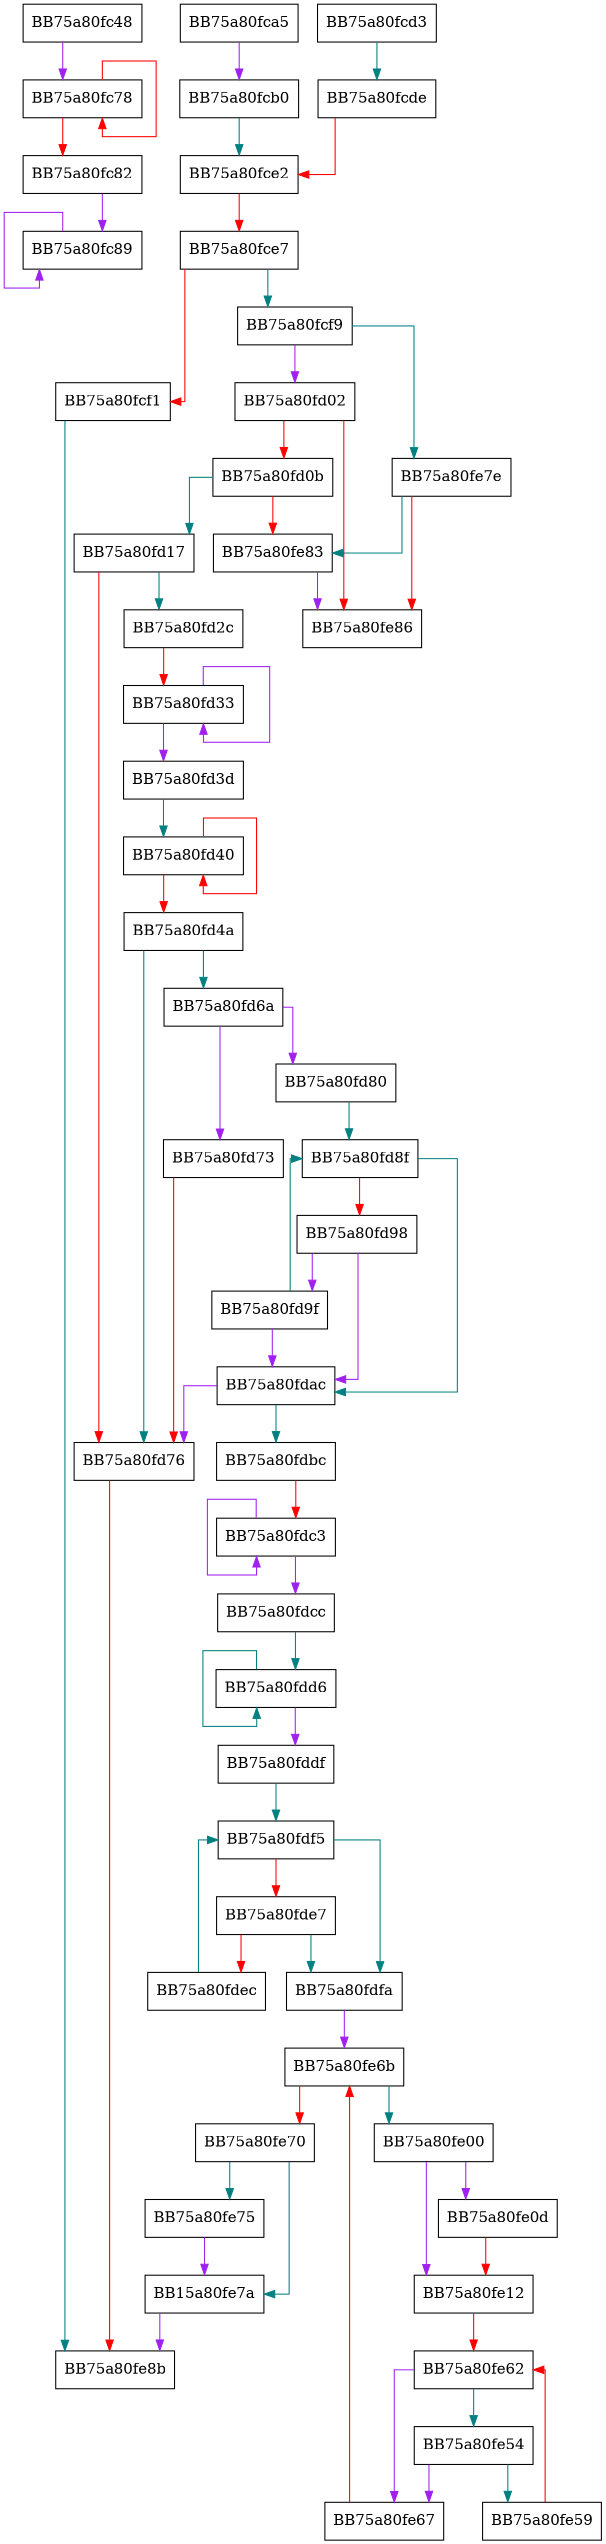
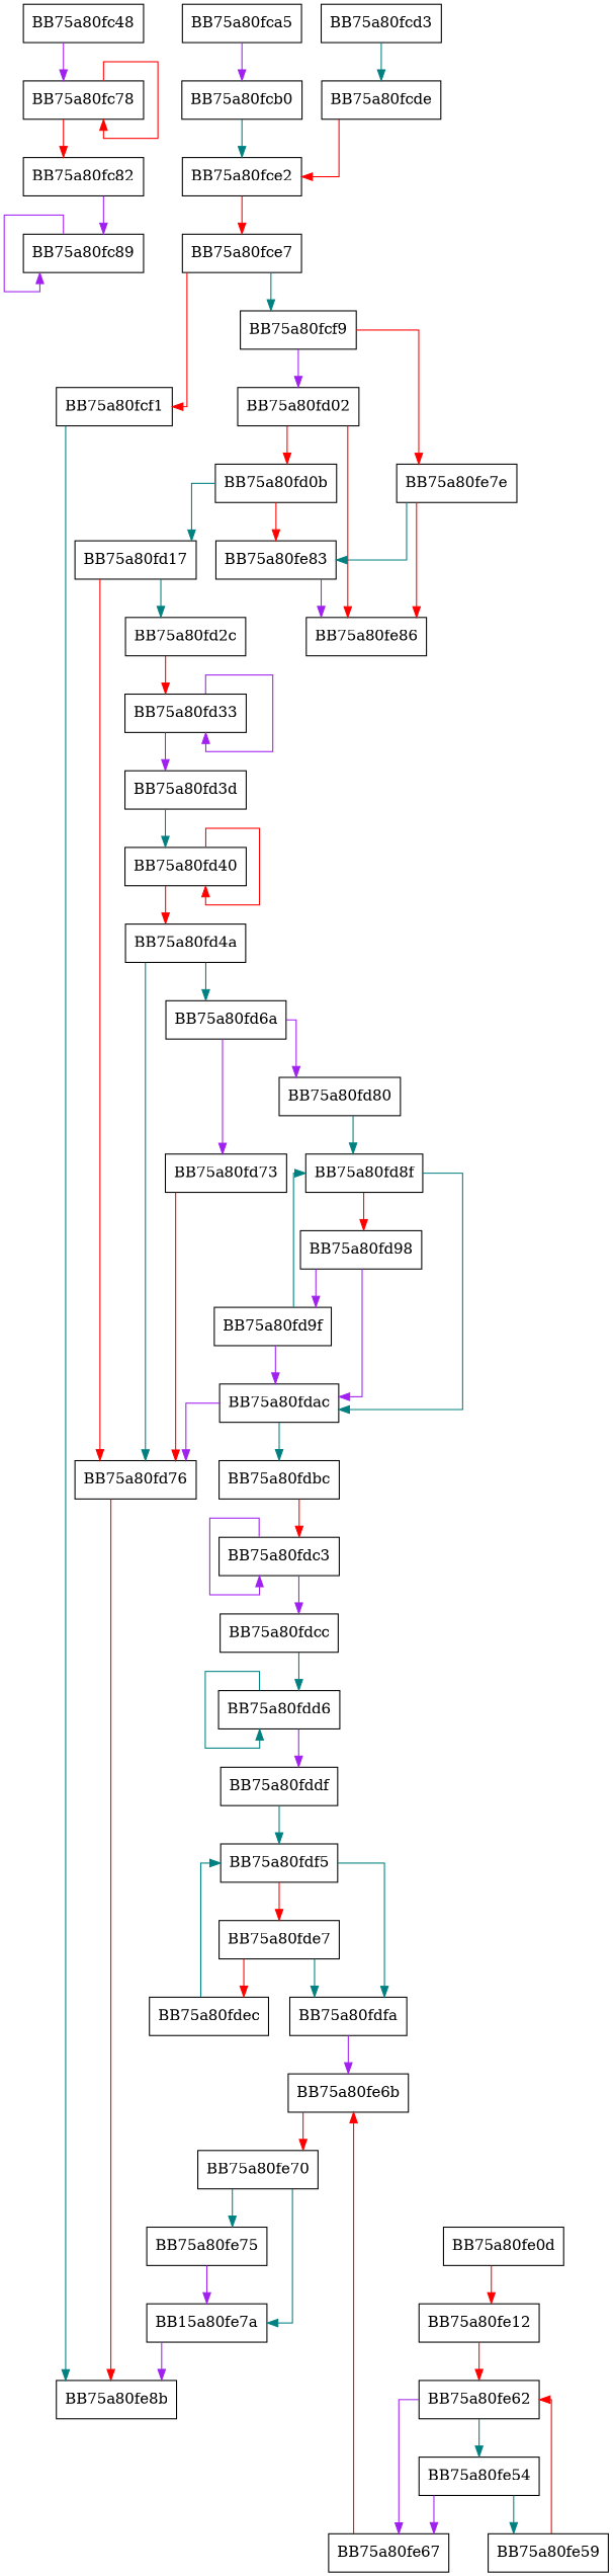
  digraph {
    splines=ortho
    node [shape=box]
    edge [color=red]
    BB75a80fc48
    BB75a80fc78
    BB75a80fc82
    BB75a80fc89
    BB75a80fcb0
    BB75a80fce2
    BB75a80fca5
    BB75a80fce7
    BB75a80fcf9
    BB75a80fcf1
    BB75a80fcde
    BB75a80fcd3
    BB75a80fe7e
    BB75a80fd02
    BB75a80fe8b
    BB75a80fe86
    BB75a80fe83
    BB75a80fd0b
    BB75a80fd17
    BB75a80fd76
    BB75a80fd2c
    BB75a80fd33
    BB75a80fd3d
    BB75a80fd40
    BB75a80fd4a
    BB75a80fd6a
    BB75a80fd80
    BB75a80fd73
    BB75a80fd8f
    BB75a80fdac
    BB75a80fd98
    BB75a80fdbc
    BB75a80fd9f
    BB75a80fdc3
    BB75a80fdcc
    BB75a80fdd6
    BB75a80fddf
    BB75a80fdf5
    BB75a80fde7
    BB75a80fdfa
    BB75a80fdec
    BB75a80fe6b
-   BB75a80fe00
    BB75a80fe70
    BB75a80fe12
    BB75a80fe0d
    n47 [label=BB15a80fe7a]
    BB75a80fe75
    BB75a80fe62
    BB75a80fe54
    BB75a80fe67
    BB75a80fe59
    BB75a80fc48 -> BB75a80fc78 [color=purple]
    BB75a80fc78 -> BB75a80fc78
    BB75a80fc78 -> BB75a80fc82
    BB75a80fc82 -> BB75a80fc89 [color=purple]
    BB75a80fc89 -> BB75a80fc89 [color=purple]
    BB75a80fcb0 -> BB75a80fce2 [color=teal]
    BB75a80fce2 -> BB75a80fce7
    BB75a80fca5 -> BB75a80fcb0 [color=purple]
    BB75a80fce7 -> BB75a80fcf9 [color=teal]
    BB75a80fce7 -> BB75a80fcf1
-   BB75a80fcf9 -> BB75a80fe7e [color=teal]
+   BB75a80fcf9 -> BB75a80fe7e
    BB75a80fcf9 -> BB75a80fd02 [color=purple]
    BB75a80fcf1 -> BB75a80fe8b [color=teal]
    BB75a80fcde -> BB75a80fce2
    BB75a80fcd3 -> BB75a80fcde [color=teal]
    BB75a80fe7e -> BB75a80fe86
    BB75a80fe7e -> BB75a80fe83 [color=teal]
    BB75a80fd02 -> BB75a80fe86
    BB75a80fd02 -> BB75a80fd0b
    BB75a80fe83 -> BB75a80fe86 [color=purple]
    BB75a80fd0b -> BB75a80fe83
    BB75a80fd0b -> BB75a80fd17 [color=teal]
    BB75a80fd17 -> BB75a80fd76
    BB75a80fd17 -> BB75a80fd2c [color=teal]
    BB75a80fd76 -> BB75a80fe8b
    BB75a80fd2c -> BB75a80fd33
    BB75a80fd33 -> BB75a80fd33 [color=purple]
    BB75a80fd33 -> BB75a80fd3d [color=purple]
    BB75a80fd3d -> BB75a80fd40 [color=teal]
    BB75a80fd40 -> BB75a80fd40
    BB75a80fd40 -> BB75a80fd4a
    BB75a80fd4a -> BB75a80fd76 [color=teal]
    BB75a80fd4a -> BB75a80fd6a [color=teal]
    BB75a80fd6a -> BB75a80fd80 [color=purple]
    BB75a80fd6a -> BB75a80fd73 [color=purple]
    BB75a80fd80 -> BB75a80fd8f [color=teal]
    BB75a80fd73 -> BB75a80fd76
    BB75a80fd8f -> BB75a80fdac [color=teal]
    BB75a80fd8f -> BB75a80fd98
    BB75a80fdac -> BB75a80fd76 [color=purple]
    BB75a80fdac -> BB75a80fdbc [color=teal]
    BB75a80fd98 -> BB75a80fdac [color=purple]
    BB75a80fd98 -> BB75a80fd9f [color=purple]
    BB75a80fdbc -> BB75a80fdc3
    BB75a80fd9f -> BB75a80fd8f [color=teal]
    BB75a80fd9f -> BB75a80fdac [color=purple]
    BB75a80fdc3 -> BB75a80fdc3 [color=purple]
    BB75a80fdc3 -> BB75a80fdcc [color=purple]
    BB75a80fdcc -> BB75a80fdd6 [color=teal]
    BB75a80fdd6 -> BB75a80fdd6 [color=teal]
    BB75a80fdd6 -> BB75a80fddf [color=purple]
    BB75a80fddf -> BB75a80fdf5 [color=teal]
    BB75a80fdf5 -> BB75a80fde7
    BB75a80fdf5 -> BB75a80fdfa [color=teal]
    BB75a80fde7 -> BB75a80fdfa [color=teal]
    BB75a80fde7 -> BB75a80fdec
    BB75a80fdfa -> BB75a80fe6b [color=purple]
    BB75a80fdec -> BB75a80fdf5 [color=teal]
-   BB75a80fe6b -> BB75a80fe00 [color=teal]
    BB75a80fe6b -> BB75a80fe70
-   BB75a80fe00 -> BB75a80fe12 [color=purple]
-   BB75a80fe00 -> BB75a80fe0d [color=purple]
    BB75a80fe70 -> n47 [color=teal]
    BB75a80fe70 -> BB75a80fe75 [color=teal]
    BB75a80fe12 -> BB75a80fe62
    BB75a80fe0d -> BB75a80fe12
    n47 -> BB75a80fe8b [color=purple]
    BB75a80fe75 -> n47 [color=purple]
    BB75a80fe62 -> BB75a80fe54 [color=teal]
    BB75a80fe62 -> BB75a80fe67 [color=purple]
    BB75a80fe54 -> BB75a80fe67 [color=purple]
    BB75a80fe54 -> BB75a80fe59 [color=teal]
    BB75a80fe67 -> BB75a80fe6b
    BB75a80fe59 -> BB75a80fe62
  }
